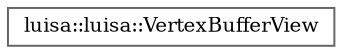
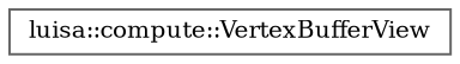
  digraph {
    rankdir=LR
    fontname="DejaVu Serif"
-   n1 [color=grey40 fillcolor=white fontname="DejaVu Serif" fontsize=10 height=0.2 label="luisa::luisa::VertexBufferView" shape=box style=filled width=0.4]
+   n1 [color=grey40 fillcolor=white fontname="DejaVu Serif" fontsize=10 height=0.2 label="luisa::compute::VertexBufferView" shape=box style=filled width=0.4]
  }
